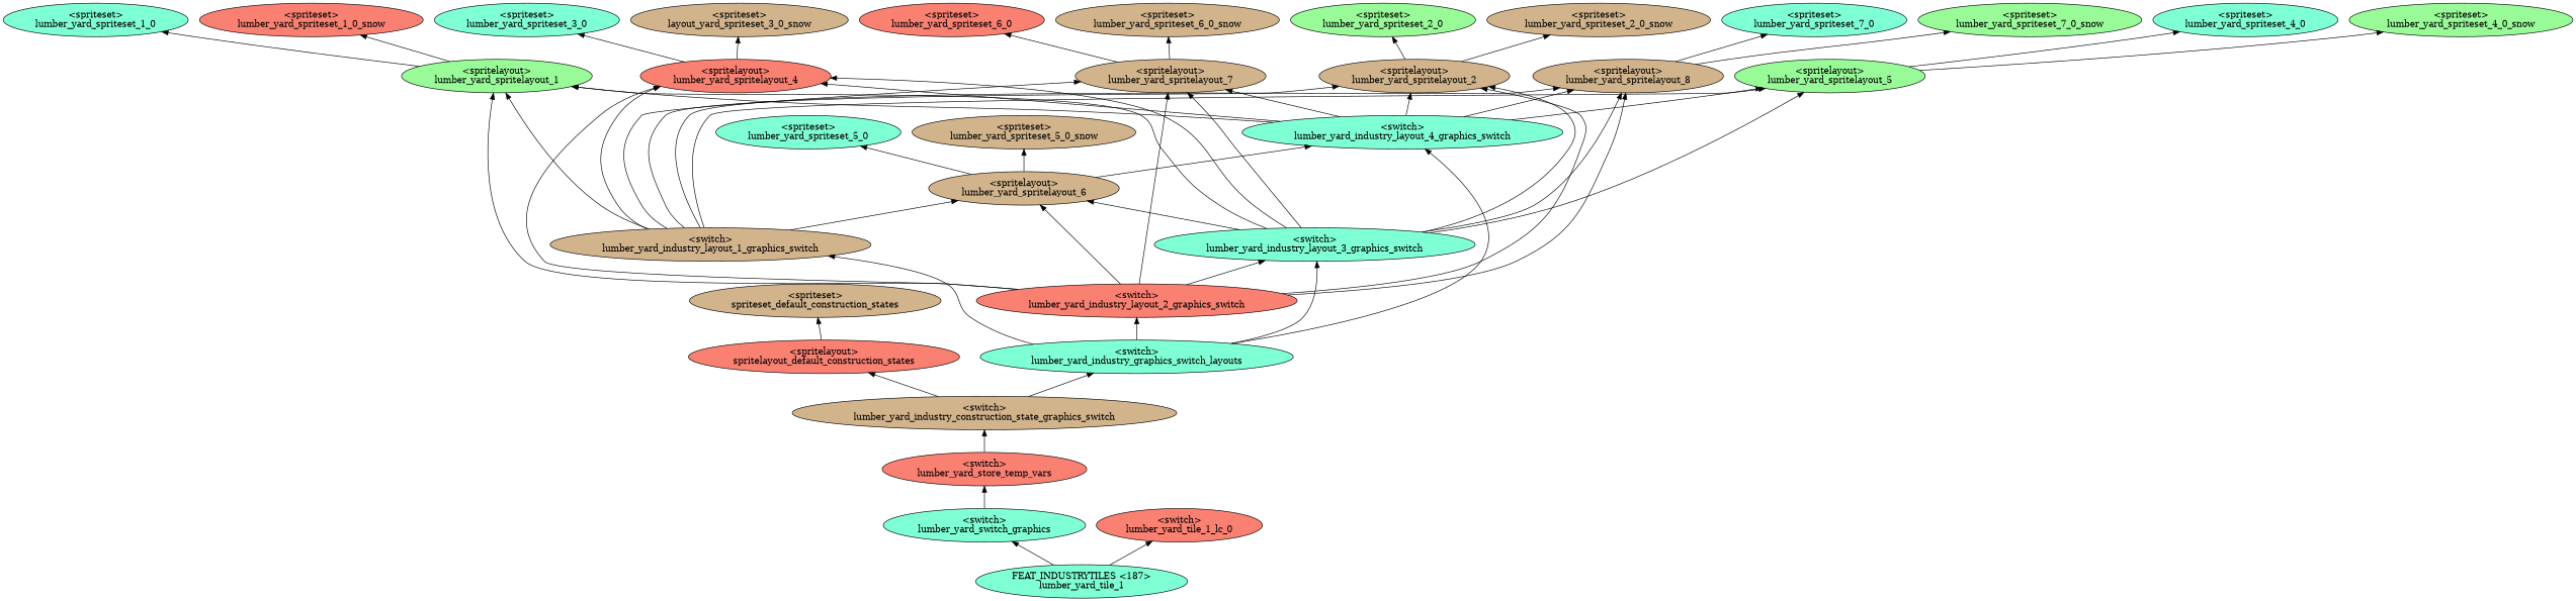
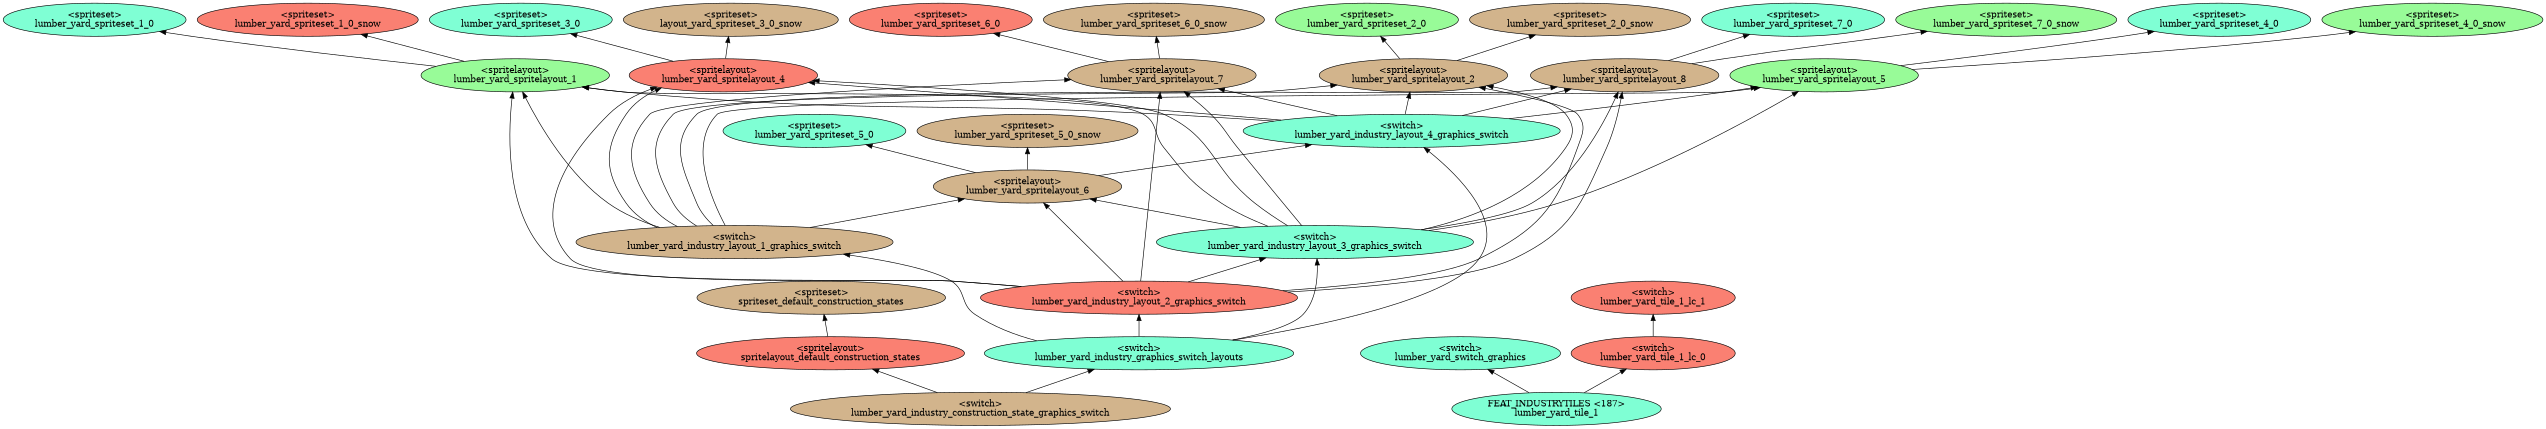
  digraph {
    rankdir=BT
    node [fillcolor=tan style=filled]
    n1 [label="<spriteset>\nspriteset_default_construction_states"]
    n2 [fillcolor=salmon label="<spritelayout>\nspritelayout_default_construction_states"]
    n3 [fillcolor=aquamarine label="<spriteset>\nlumber_yard_spriteset_1_0"]
    n4 [fillcolor=salmon label="<spriteset>\nlumber_yard_spriteset_1_0_snow"]
    n5 [fillcolor=palegreen label="<spriteset>\nlumber_yard_spriteset_2_0"]
    n6 [label="<spriteset>\nlumber_yard_spriteset_2_0_snow"]
    n7 [fillcolor=aquamarine label="<spriteset>\nlumber_yard_spriteset_3_0"]
    n8 [label="<spriteset>\nlayout_yard_spriteset_3_0_snow"]
    n9 [fillcolor=aquamarine label="<spriteset>\nlumber_yard_spriteset_4_0"]
    n10 [fillcolor=palegreen label="<spriteset>\nlumber_yard_spriteset_4_0_snow"]
    n11 [fillcolor=aquamarine label="<spriteset>\nlumber_yard_spriteset_5_0"]
    n12 [label="<spriteset>\nlumber_yard_spriteset_5_0_snow"]
    n13 [fillcolor=salmon label="<spriteset>\nlumber_yard_spriteset_6_0"]
    n14 [label="<spriteset>\nlumber_yard_spriteset_6_0_snow"]
    n15 [fillcolor=aquamarine label="<spriteset>\nlumber_yard_spriteset_7_0"]
    n16 [fillcolor=palegreen label="<spriteset>\nlumber_yard_spriteset_7_0_snow"]
    n17 [fillcolor=palegreen label="<spritelayout>\nlumber_yard_spritelayout_1"]
    n18 [label="<spritelayout>\nlumber_yard_spritelayout_2"]
    n19 [fillcolor=salmon label="<spritelayout>\nlumber_yard_spritelayout_4"]
    n20 [fillcolor=palegreen label="<spritelayout>\nlumber_yard_spritelayout_5"]
    n21 [label="<spritelayout>\nlumber_yard_spritelayout_6"]
    n22 [fillcolor=aquamarine label="<switch>\nlumber_yard_industry_layout_4_graphics_switch"]
    n23 [label="<spritelayout>\nlumber_yard_spritelayout_7"]
    n24 [label="<spritelayout>\nlumber_yard_spritelayout_8"]
    n25 [label="<switch>\nlumber_yard_industry_layout_1_graphics_switch"]
    n26 [fillcolor=salmon label="<switch>\nlumber_yard_industry_layout_2_graphics_switch"]
    n27 [fillcolor=aquamarine label="<switch>\nlumber_yard_industry_layout_3_graphics_switch"]
    n28 [fillcolor=aquamarine label="<switch>\nlumber_yard_industry_graphics_switch_layouts"]
    n29 [label="<switch>\nlumber_yard_industry_construction_state_graphics_switch"]
-   n30 [fillcolor=salmon label="<switch>\nlumber_yard_store_temp_vars"]
    n31 [fillcolor=aquamarine label="<switch>\nlumber_yard_switch_graphics"]
+   n32 [fillcolor=salmon label="<switch>\nlumber_yard_tile_1_lc_1"]
    n33 [fillcolor=salmon label="<switch>\nlumber_yard_tile_1_lc_0"]
    n34 [fillcolor=aquamarine label="FEAT_INDUSTRYTILES <187>\nlumber_yard_tile_1"]
    n2 -> n1
    n17 -> n3
    n17 -> n4
    n18 -> n5
    n18 -> n6
    n19 -> n7
    n19 -> n8
    n20 -> n9
    n20 -> n10
    n21 -> n11
    n21 -> n12
    n21 -> n22
    n22 -> n17
    n22 -> n18
    n22 -> n19
    n22 -> n20
    n22 -> n23
    n22 -> n24
    n23 -> n13
    n23 -> n14
    n24 -> n15
    n24 -> n16
    n25 -> n17
    n25 -> n18
    n25 -> n19
    n25 -> n20
    n25 -> n21
    n25 -> n23
    n25 -> n24
    n26 -> n17
    n26 -> n18
    n26 -> n19
    n26 -> n21
    n26 -> n23
    n26 -> n24
    n26 -> n27
    n27 -> n17
    n27 -> n18
    n27 -> n19
    n27 -> n20
    n27 -> n21
    n27 -> n23
    n27 -> n24
    n28 -> n22
    n28 -> n25
    n28 -> n26
    n28 -> n27
    n29 -> n2
    n29 -> n28
-   n30 -> n29
-   n31 -> n30
+   n33 -> n32
    n34 -> n31
    n34 -> n33
  }
